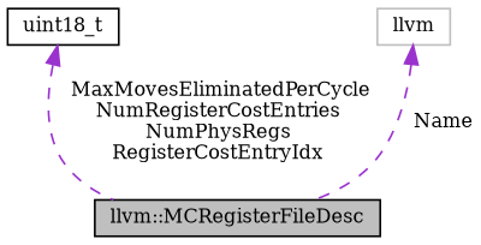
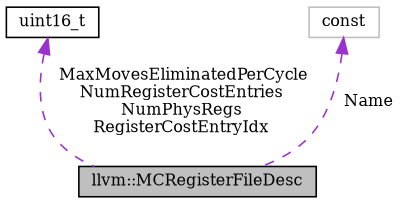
  digraph {
    fontname="DejaVu Serif"
    node [color=black fontname="DejaVu Serif" fontsize=10 shape=record]
    edge [color=darkorchid3 dir=back fontname="DejaVu Serif" fontsize=10 labelfontname=Helvetica labelfontsize=10 style=dashed]
    n1 [fillcolor=grey75 fontcolor=black height=0.2 label="llvm::MCRegisterFileDesc" style=filled width=0.4]
-   n2 [height=0.2 label=uint18_t width=0.4]
-   n3 [color=grey75 height=0.2 label=llvm width=0.4]
+   n2 [height=0.2 label=uint16_t width=0.4]
+   n3 [color=grey75 height=0.2 label=const width=0.4]
    n2 -> n1 [label=" MaxMovesEliminatedPerCycle\nNumRegisterCostEntries\nNumPhysRegs\nRegisterCostEntryIdx"]
    n3 -> n1 [label=" Name"]
  }
